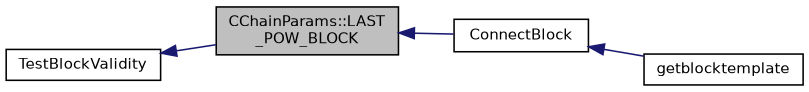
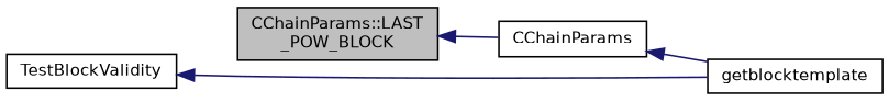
  digraph {
    rankdir=LR
    node [color=black fillcolor=white fontname=Helvetica fontsize=10 shape=record style=filled]
    edge [color=midnightblue dir=back fontname=Helvetica fontsize=10 labelfontname=Helvetica labelfontsize=10 style=solid]
    n1 [fillcolor=grey75 fontcolor=black height=0.2 label="CChainParams::LAST\l_POW_BLOCK" width=0.4]
-   n2 [height=0.2 label=ConnectBlock width=0.4]
+   n2 [height=0.2 label=CChainParams width=0.4]
    n3 [height=0.2 label=getblocktemplate width=0.4]
    n4 [height=0.2 label=TestBlockValidity width=0.4]
    n1 -> n2
    n2 -> n3
-   n4 -> n1
+   n4 -> n3
  }
